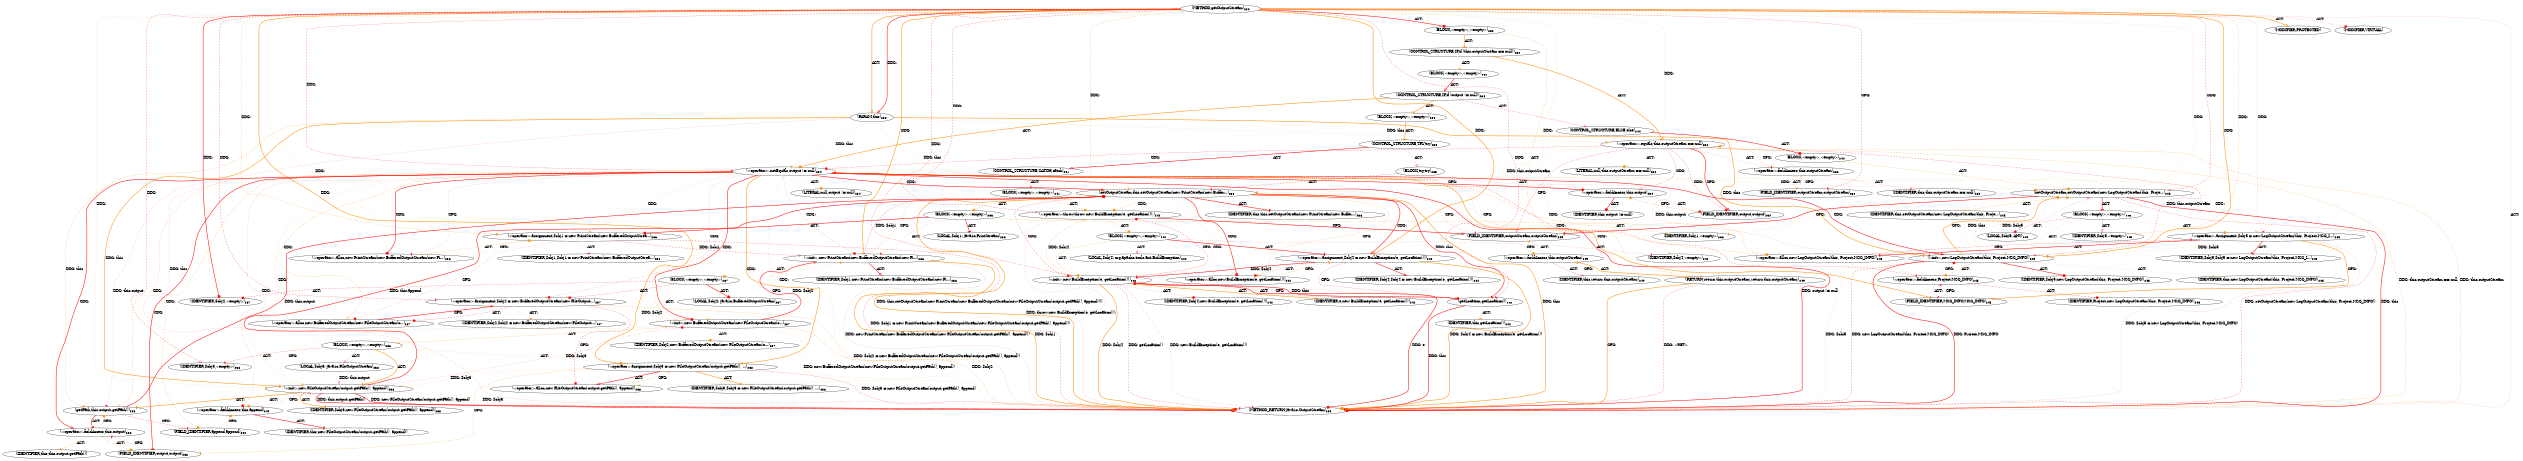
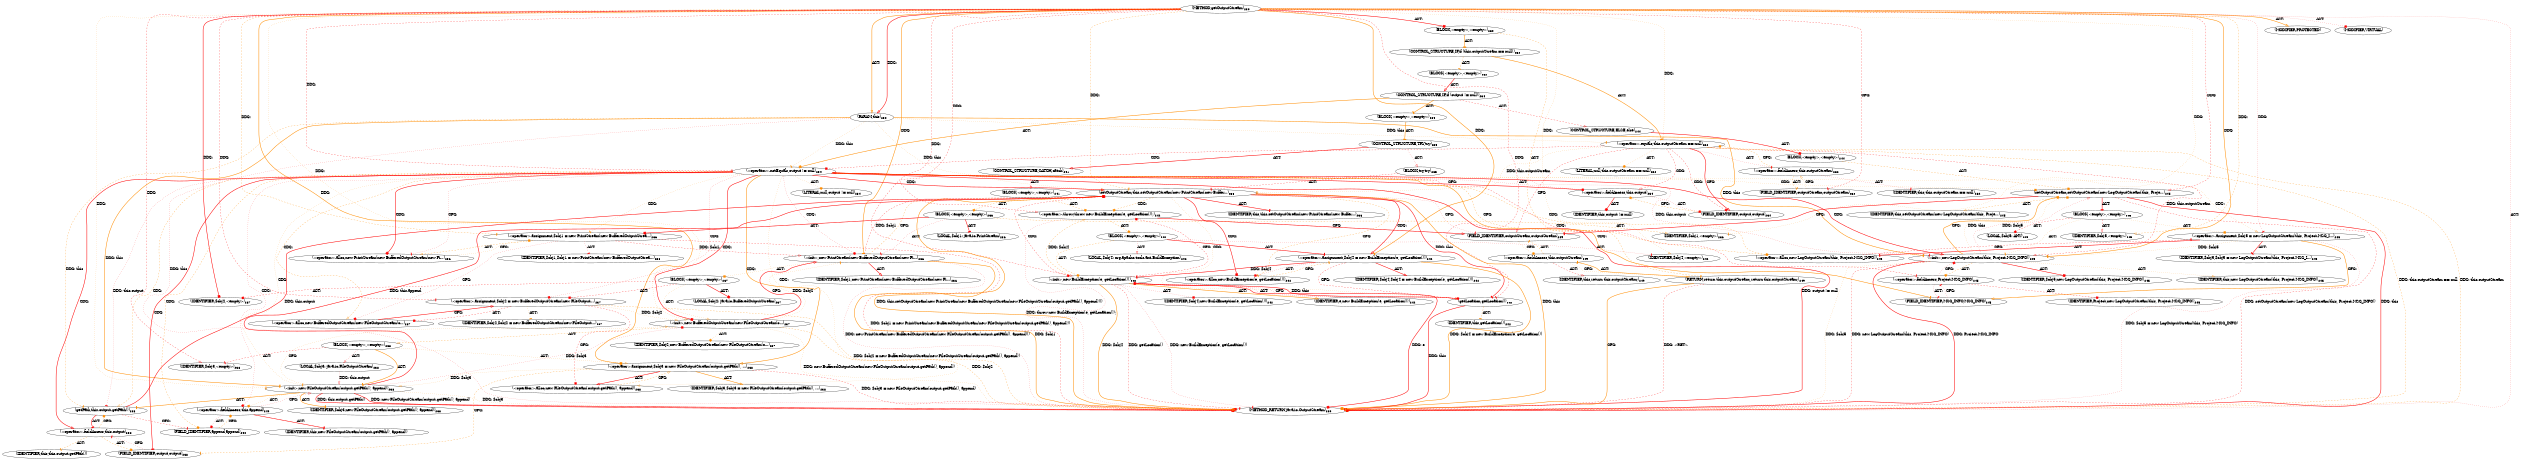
  digraph {
    edge [arrowhead=tee color=red style=dashed]
    n1 [label=<(METHOD,getOutputStream)<SUB>230</SUB>>]
    n2 [label=<(PARAM,this)<SUB>230</SUB>>]
    n3 [label=<(BLOCK,&lt;empty&gt;,&lt;empty&gt;)<SUB>230</SUB>>]
    n4 [label=<(&lt;operator&gt;.equals,this.outputStream == null)<SUB>232</SUB>>]
    n5 [label=<(FIELD_IDENTIFIER,outputStream,outputStream)<SUB>232</SUB>>]
    n6 [label=<(&lt;operator&gt;.notEquals,output != null)<SUB>234</SUB>>]
    n7 [label=<(setOutputStream,this.setOutputStream(new PrintStream(new Buffer...)<SUB>236</SUB>>]
    n8 [label=<(&lt;operator&gt;.assignment,$obj1 = new PrintStream(new BufferedOutputStrea...)<SUB>236</SUB>>]
    n9 [label=<(&lt;init&gt;,new PrintStream(new BufferedOutputStream(new Fi...)<SUB>236</SUB>>]
    n10 [label=<(&lt;operator&gt;.assignment,$obj2 = new BufferedOutputStream(new FileOutput...)<SUB>237</SUB>>]
    n11 [label=<(&lt;init&gt;,new BufferedOutputStream(new FileOutputStream(o...)<SUB>237</SUB>>]
    n12 [label=<(&lt;operator&gt;.assignment,$obj3 = new FileOutputStream(output.getPath(), ...)<SUB>238</SUB>>]
    n13 [label=<(&lt;init&gt;,new FileOutputStream(output.getPath(), append))<SUB>238</SUB>>]
    n14 [label=<(IDENTIFIER,$obj3,&lt;empty&gt;)<SUB>238</SUB>>]
    n15 [label=<(IDENTIFIER,$obj2,&lt;empty&gt;)<SUB>237</SUB>>]
    n16 [label=<(IDENTIFIER,$obj1,&lt;empty&gt;)<SUB>236</SUB>>]
    n17 [label=<(&lt;operator&gt;.throw,throw new BuildException(e, getLocation());)<SUB>242</SUB>>]
    n18 [label=<(&lt;operator&gt;.assignment,$obj4 = new BuildException(e, getLocation()))<SUB>242</SUB>>]
    n19 [label=<(&lt;init&gt;,new BuildException(e, getLocation()))<SUB>242</SUB>>]
    n20 [label=<(getLocation,getLocation())<SUB>242</SUB>>]
    n21 [label=<(IDENTIFIER,$obj4,&lt;empty&gt;)<SUB>242</SUB>>]
    n22 [label=<(setOutputStream,setOutputStream(new LogOutputStream(this, Proje...)<SUB>245</SUB>>]
    n23 [label=<(&lt;operator&gt;.assignment,$obj5 = new LogOutputStream(this, Project.MSG_I...)<SUB>245</SUB>>]
    n24 [label=<(&lt;init&gt;,new LogOutputStream(this, Project.MSG_INFO))<SUB>245</SUB>>]
    n25 [label=<(IDENTIFIER,$obj5,&lt;empty&gt;)<SUB>245</SUB>>]
    n26 [label=<(MODIFIER,PROTECTED)>]
    n27 [label=<(MODIFIER,VIRTUAL)>]
    n28 [label=<(METHOD_RETURN,java.io.OutputStream)<SUB>230</SUB>>]
    n29 [label=<(getPath,this.output.getPath())<SUB>238</SUB>>]
    n30 [label=<(CONTROL_STRUCTURE,IF,if (this.outputStream == null))<SUB>232</SUB>>]
    n31 [label=<(RETURN,return this.outputStream;,return this.outputStream;)<SUB>249</SUB>>]
    n32 [label=<(&lt;operator&gt;.fieldAccess,this.outputStream)<SUB>232</SUB>>]
    n33 [label=<(LITERAL,null,this.outputStream == null)<SUB>232</SUB>>]
    n34 [label=<(&lt;operator&gt;.fieldAccess,this.output)<SUB>234</SUB>>]
    n35 [label=<(FIELD_IDENTIFIER,output,output)<SUB>234</SUB>>]
    n36 [label=<(FIELD_IDENTIFIER,outputStream,outputStream)<SUB>249</SUB>>]
    n37 [label=<(LITERAL,null,output != null)<SUB>234</SUB>>]
    n38 [label=<(&lt;operator&gt;.alloc,new PrintStream(new BufferedOutputStream(new Fi...)<SUB>236</SUB>>]
    n39 [label=<(&lt;operator&gt;.alloc,new BufferedOutputStream(new FileOutputStream(o...)<SUB>237</SUB>>]
    n40 [label=<(&lt;operator&gt;.alloc,new FileOutputStream(output.getPath(), append))<SUB>238</SUB>>]
    n41 [label=<(&lt;operator&gt;.fieldAccess,this.output)<SUB>238</SUB>>]
    n42 [label=<(FIELD_IDENTIFIER,output,output)<SUB>238</SUB>>]
    n43 [label=<(&lt;operator&gt;.fieldAccess,this.append)<SUB>240</SUB>>]
    n44 [label=<(FIELD_IDENTIFIER,append,append)<SUB>240</SUB>>]
    n45 [label=<(&lt;operator&gt;.alloc,new LogOutputStream(this, Project.MSG_INFO))<SUB>245</SUB>>]
    n46 [label=<(&lt;operator&gt;.fieldAccess,Project.MSG_INFO)<SUB>245</SUB>>]
    n47 [label=<(FIELD_IDENTIFIER,MSG_INFO,MSG_INFO)<SUB>245</SUB>>]
    n48 [label=<(IDENTIFIER,this,this.setOutputStream(new PrintStream(new Buffer...)<SUB>236</SUB>>]
    n49 [label=<(BLOCK,&lt;empty&gt;,&lt;empty&gt;)<SUB>236</SUB>>]
    n50 [label=<(&lt;operator&gt;.alloc,new BuildException(e, getLocation()))<SUB>242</SUB>>]
    n51 [label=<(IDENTIFIER,$obj1,$obj1 = new PrintStream(new BufferedOutputStrea...)<SUB>236</SUB>>]
    n52 [label=<(IDENTIFIER,$obj1,new PrintStream(new BufferedOutputStream(new Fi...)<SUB>236</SUB>>]
    n53 [label=<(BLOCK,&lt;empty&gt;,&lt;empty&gt;)<SUB>237</SUB>>]
    n54 [label=<(IDENTIFIER,$obj2,$obj2 = new BufferedOutputStream(new FileOutput...)<SUB>237</SUB>>]
    n55 [label=<(IDENTIFIER,$obj2,new BufferedOutputStream(new FileOutputStream(o...)<SUB>237</SUB>>]
    n56 [label=<(BLOCK,&lt;empty&gt;,&lt;empty&gt;)<SUB>238</SUB>>]
    n57 [label=<(IDENTIFIER,$obj3,$obj3 = new FileOutputStream(output.getPath(), ...)<SUB>238</SUB>>]
    n58 [label=<(IDENTIFIER,$obj3,new FileOutputStream(output.getPath(), append))<SUB>238</SUB>>]
    n59 [label=<(BLOCK,&lt;empty&gt;,&lt;empty&gt;)<SUB>242</SUB>>]
    n60 [label=<(IDENTIFIER,$obj4,$obj4 = new BuildException(e, getLocation()))<SUB>242</SUB>>]
    n61 [label=<(IDENTIFIER,$obj4,new BuildException(e, getLocation()))<SUB>242</SUB>>]
    n62 [label=<(IDENTIFIER,e,new BuildException(e, getLocation()))<SUB>242</SUB>>]
    n63 [label=<(IDENTIFIER,this,getLocation())<SUB>242</SUB>>]
    n64 [label=<(IDENTIFIER,this,setOutputStream(new LogOutputStream(this, Proje...)<SUB>245</SUB>>]
    n65 [label=<(BLOCK,&lt;empty&gt;,&lt;empty&gt;)<SUB>245</SUB>>]
    n66 [label=<(IDENTIFIER,$obj5,$obj5 = new LogOutputStream(this, Project.MSG_I...)<SUB>245</SUB>>]
    n67 [label=<(IDENTIFIER,$obj5,new LogOutputStream(this, Project.MSG_INFO))<SUB>245</SUB>>]
    n68 [label=<(IDENTIFIER,this,new LogOutputStream(this, Project.MSG_INFO))<SUB>245</SUB>>]
    n69 [label=<(BLOCK,&lt;empty&gt;,&lt;empty&gt;)<SUB>232</SUB>>]
    n70 [label=<(&lt;operator&gt;.fieldAccess,this.outputStream)<SUB>249</SUB>>]
    n71 [label=<(CONTROL_STRUCTURE,IF,if (output != null))<SUB>234</SUB>>]
    n72 [label=<(IDENTIFIER,this,this.outputStream == null)<SUB>232</SUB>>]
    n73 [label=<(IDENTIFIER,this,output != null)>]
    n74 [label=<(BLOCK,&lt;empty&gt;,&lt;empty&gt;)<SUB>234</SUB>>]
    n75 [label=<(CONTROL_STRUCTURE,ELSE,else)<SUB>244</SUB>>]
    n76 [label=<(CONTROL_STRUCTURE,TRY,try)<SUB>235</SUB>>]
    n77 [label=<(BLOCK,&lt;empty&gt;,&lt;empty&gt;)<SUB>244</SUB>>]
    n78 [label=<(IDENTIFIER,this,this.output.getPath())>]
    n79 [label=<(IDENTIFIER,this,new FileOutputStream(output.getPath(), append))>]
    n80 [label=<(IDENTIFIER,Project,new LogOutputStream(this, Project.MSG_INFO))<SUB>245</SUB>>]
    n81 [label=<(BLOCK,try,try)<SUB>235</SUB>>]
    n82 [label=<(CONTROL_STRUCTURE,CATCH,catch)<SUB>241</SUB>>]
    n83 [label=<(BLOCK,&lt;empty&gt;,&lt;empty&gt;)<SUB>241</SUB>>]
    n84 [label=<(LOCAL,$obj1: java.io.PrintStream)<SUB>236</SUB>>]
    n85 [label=<(LOCAL,$obj2: java.io.BufferedOutputStream)<SUB>237</SUB>>]
    n86 [label=<(LOCAL,$obj3: java.io.FileOutputStream)<SUB>238</SUB>>]
    n87 [label=<(LOCAL,$obj4: org.apache.tools.ant.BuildException)<SUB>242</SUB>>]
    n88 [label=<(LOCAL,$obj5: ANY)<SUB>245</SUB>>]
    n89 [label=<(IDENTIFIER,this,return this.outputStream;)<SUB>249</SUB>>]
    n1 -> n2 [arrowhead=onormal color=darkorange label="AST: " style=bold]
    n1 -> n2 [arrowhead=onormal label="DDG: " style=bold]
    n1 -> n3 [arrowhead=box label="AST: " style=bold]
    n1 -> n4 [arrowhead=onormal color=darkorange label="DDG: " style=dotted]
    n1 -> n5 [label="CFG: "]
    n1 -> n6 [label="DDG: "]
    n1 -> n7 [color=darkorange label="DDG: "]
    n1 -> n8 [color=darkorange label="DDG: "]
    n1 -> n9 [color=darkorange label="DDG: " style=bold]
    n1 -> n10 [label="DDG: "]
    n1 -> n11 [arrowhead=onormal color=darkorange label="DDG: " style=dotted]
    n1 -> n12 [arrowhead=box color=darkorange label="DDG: " style=bold]
    n1 -> n13 [color=darkorange label="DDG: " style=dotted]
    n1 -> n14 [arrowhead=onormal label="DDG: "]
    n1 -> n15 [arrowhead=box label="DDG: " style=bold]
    n1 -> n16 [color=darkorange label="DDG: " style=dotted]
    n1 -> n17 [arrowhead=onormal label="DDG: "]
    n1 -> n18 [color=darkorange label="DDG: " style=bold]
    n1 -> n19 [arrowhead=onormal label="DDG: "]
    n1 -> n20 [label="DDG: "]
    n1 -> n21 [arrowhead=onormal color=darkorange label="DDG: " style=dotted]
    n1 -> n22 [arrowhead=onormal label="DDG: "]
    n1 -> n23 [label="DDG: " style=dotted]
    n1 -> n24 [color=darkorange label="DDG: " style=bold]
    n1 -> n25 [arrowhead=onormal color=darkorange label="DDG: "]
    n1 -> n26 [arrowhead=onormal color=darkorange label="AST: " style=bold]
    n1 -> n27 [arrowhead=box label="AST: " style=dotted]
    n1 -> n28 [arrowhead=onormal label="AST: " style=dotted]
    n2 -> n4 [color=darkorange label="DDG: this" style=dotted]
    n2 -> n6 [color=darkorange label="DDG: this" style=dotted]
    n2 -> n7 [color=darkorange label="DDG: this" style=dotted]
    n2 -> n13 [color=darkorange label="DDG: this" style=bold]
    n2 -> n24 [color=darkorange label="DDG: this" style=bold]
    n2 -> n28 [arrowhead=box label="DDG: this" style=dotted]
    n2 -> n29 [color=darkorange label="DDG: this"]
    n3 -> n30 [color=darkorange label="AST: " style=bold]
    n3 -> n31 [color=darkorange label="AST: "]
    n4 -> n6 [arrowhead=box label="CDG: "]
    n4 -> n7 [color=darkorange label="DDG: this.outputStream" style=dotted]
    n4 -> n24 [arrowhead=onormal label="DDG: this.outputStream"]
    n4 -> n28 [color=darkorange label="DDG: this.outputStream"]
    n4 -> n28 [arrowhead=box color=darkorange label="DDG: this.outputStream == null"]
    n4 -> n32 [label="AST: " style=dotted]
    n4 -> n33 [arrowhead=box color=darkorange label="AST: " style=dotted]
    n4 -> n34 [arrowhead=onormal label="CDG: "]
    n4 -> n35 [arrowhead=onormal label="CFG: " style=bold]
    n4 -> n35 [arrowhead=box label="CDG: "]
    n4 -> n36 [arrowhead=onormal label="CFG: "]
    n5 -> n32 [arrowhead=onormal color=darkorange label="CFG: " style=dotted]
    n6 -> n7 [arrowhead=onormal label="CDG: " style=bold]
    n6 -> n8 [color=darkorange label="CDG: " style=dotted]
    n6 -> n9 [arrowhead=box label="CDG: " style=dotted]
    n6 -> n10 [arrowhead=box label="CDG: " style=dotted]
    n6 -> n11 [arrowhead=box label="CDG: " style=bold]
    n6 -> n12 [arrowhead=onormal color=darkorange label="CDG: " style=bold]
    n6 -> n13 [color=darkorange label="CDG: " style=dotted]
    n6 -> n22 [arrowhead=box color=darkorange label="CDG: " style=dotted]
    n6 -> n23 [arrowhead=onormal color=darkorange label="CDG: " style=dotted]
    n6 -> n24 [label="DDG: this.output" style=dotted]
    n6 -> n24 [arrowhead=onormal label="CDG: " style=bold]
    n6 -> n28 [arrowhead=box label="DDG: output != null" style=bold]
    n6 -> n29 [label="DDG: this.output" style=dotted]
    n6 -> n29 [arrowhead=onormal color=darkorange label="CDG: "]
    n6 -> n34 [arrowhead=box label="AST: " style=dotted]
    n6 -> n37 [arrowhead=box color=darkorange label="AST: " style=dotted]
    n6 -> n38 [label="CFG: " style=dotted]
    n6 -> n38 [arrowhead=box label="CDG: " style=bold]
    n6 -> n39 [arrowhead=onormal color=darkorange label="CDG: "]
    n6 -> n40 [arrowhead=onormal color=darkorange label="CDG: " style=dotted]
    n6 -> n41 [arrowhead=onormal label="CDG: " style=bold]
    n6 -> n42 [label="CDG: " style=bold]
    n6 -> n43 [arrowhead=box label="CDG: " style=dotted]
    n6 -> n44 [arrowhead=box color=darkorange label="CDG: "]
    n6 -> n45 [arrowhead=onormal color=darkorange label="CFG: "]
    n6 -> n45 [arrowhead=box color=darkorange label="CDG: "]
    n6 -> n46 [label="CDG: "]
    n6 -> n47 [color=darkorange label="CDG: " style=bold]
    n7 -> n17 [arrowhead=box color=darkorange label="CDG: "]
    n7 -> n18 [arrowhead=onormal label="CDG: " style=bold]
    n7 -> n19 [arrowhead=box label="CDG: "]
    n7 -> n20 [label="DDG: this" style=bold]
    n7 -> n20 [arrowhead=onormal color=darkorange label="CDG: " style=dotted]
    n7 -> n28 [arrowhead=box color=darkorange label="DDG: this" style=bold]
    n7 -> n28 [color=darkorange label="DDG: this.setOutputStream(new PrintStream(new BufferedOutputStream(new FileOutputStream(output.getPath(), append))))" style=bold]
    n7 -> n36 [label="CFG: " style=dotted]
    n7 -> n48 [label="AST: " style=bold]
    n7 -> n49 [arrowhead=box color=darkorange label="AST: "]
    n7 -> n50 [color=darkorange label="CFG: "]
    n7 -> n50 [arrowhead=box label="CDG: " style=bold]
    n8 -> n9 [arrowhead=onormal label="DDG: $obj1"]
    n8 -> n28 [label="DDG: $obj1 = new PrintStream(new BufferedOutputStream(new FileOutputStream(output.getPath(), append)))"]
    n8 -> n38 [arrowhead=onormal color=darkorange label="AST: "]
    n8 -> n39 [arrowhead=box label="CFG: " style=dotted]
    n8 -> n51 [label="AST: " style=dotted]
    n9 -> n7 [arrowhead=box color=darkorange label="CFG: "]
    n9 -> n7 [label="DDG: $obj1"]
    n9 -> n28 [arrowhead=box color=darkorange label="DDG: $obj1" style=bold]
    n9 -> n28 [arrowhead=onormal label="DDG: new PrintStream(new BufferedOutputStream(new FileOutputStream(output.getPath(), append)))" style=dotted]
    n9 -> n52 [arrowhead=onormal label="AST: " style=bold]
    n9 -> n53 [arrowhead=box color=darkorange label="AST: " style=dotted]
    n10 -> n11 [arrowhead=onormal color=darkorange label="DDG: $obj2" style=dotted]
    n10 -> n28 [arrowhead=onormal color=darkorange label="DDG: $obj2 = new BufferedOutputStream(new FileOutputStream(output.getPath(), append))"]
    n10 -> n39 [arrowhead=box label="AST: "]
    n10 -> n40 [arrowhead=box label="CFG: "]
    n10 -> n54 [color=darkorange label="AST: " style=dotted]
    n11 -> n9 [arrowhead=onormal label="CFG: " style=bold]
    n11 -> n9 [color=darkorange label="DDG: $obj2" style=dotted]
    n11 -> n28 [arrowhead=box color=darkorange label="DDG: $obj2"]
    n11 -> n28 [arrowhead=onormal color=darkorange label="DDG: new BufferedOutputStream(new FileOutputStream(output.getPath(), append))" style=dotted]
    n11 -> n55 [arrowhead=box color=darkorange label="AST: " style=dotted]
    n11 -> n56 [arrowhead=onormal color=darkorange label="AST: "]
    n12 -> n13 [arrowhead=onormal color=darkorange label="DDG: $obj3" style=dotted]
    n12 -> n28 [label="DDG: $obj3 = new FileOutputStream(output.getPath(), append)"]
    n12 -> n40 [arrowhead=onormal label="AST: " style=bold]
    n12 -> n42 [color=darkorange label="CFG: "]
    n12 -> n57 [arrowhead=onormal color=darkorange label="AST: " style=bold]
    n13 -> n7 [arrowhead=box label="DDG: this.append" style=bold]
    n13 -> n11 [arrowhead=onormal color=darkorange label="CFG: " style=dotted]
    n13 -> n11 [arrowhead=box label="DDG: $obj3" style=dotted]
    n13 -> n28 [arrowhead=box color=darkorange label="DDG: $obj3" style=dotted]
    n13 -> n28 [arrowhead=box label="DDG: this.output.getPath()" style=bold]
    n13 -> n28 [arrowhead=box label="DDG: new FileOutputStream(output.getPath(), append)" style=bold]
    n13 -> n29 [color=darkorange label="AST: " style=bold]
    n13 -> n43 [arrowhead=box color=darkorange label="AST: " style=dotted]
    n13 -> n58 [color=darkorange label="AST: " style=bold]
    n17 -> n28 [label="DDG: throw new BuildException(e, getLocation());" style=dotted]
    n17 -> n36 [arrowhead=onormal label="CFG: " style=bold]
    n17 -> n59 [arrowhead=box color=darkorange label="AST: "]
    n18 -> n19 [label="DDG: $obj4" style=bold]
    n18 -> n20 [arrowhead=onormal label="CFG: "]
    n18 -> n28 [arrowhead=box color=darkorange label="DDG: $obj4 = new BuildException(e, getLocation())" style=bold]
    n18 -> n50 [arrowhead=box label="AST: " style=dotted]
    n18 -> n60 [arrowhead=onormal label="AST: " style=bold]
    n19 -> n17 [arrowhead=box label="CFG: "]
    n19 -> n17 [arrowhead=onormal color=darkorange label="DDG: $obj4"]
    n19 -> n20 [arrowhead=box label="AST: " style=dotted]
    n19 -> n28 [arrowhead=onormal color=darkorange label="DDG: $obj4" style=bold]
    n19 -> n28 [label="DDG: getLocation()"]
    n19 -> n28 [label="DDG: new BuildException(e, getLocation())" style=dotted]
    n19 -> n28 [arrowhead=box label="DDG: e" style=bold]
    n19 -> n61 [arrowhead=box label="AST: " style=dotted]
    n19 -> n62 [arrowhead=onormal color=darkorange label="AST: " style=bold]
    n20 -> n19 [label="CFG: " style=dotted]
    n20 -> n19 [arrowhead=box label="DDG: this" style=bold]
    n20 -> n28 [arrowhead=box label="DDG: this" style=bold]
    n20 -> n63 [color=darkorange label="AST: "]
    n22 -> n28 [label="DDG: this" style=bold]
    n22 -> n28 [arrowhead=box label="DDG: setOutputStream(new LogOutputStream(this, Project.MSG_INFO))"]
    n22 -> n36 [label="CFG: " style=bold]
    n22 -> n64 [arrowhead=onormal color=darkorange label="AST: "]
    n22 -> n65 [label="AST: " style=bold]
    n23 -> n24 [arrowhead=onormal color=darkorange label="DDG: $obj5" style=dotted]
    n23 -> n28 [label="DDG: $obj5 = new LogOutputStream(this, Project.MSG_INFO)" style=dotted]
    n23 -> n45 [label="AST: " style=bold]
    n23 -> n47 [arrowhead=onormal color=darkorange label="CFG: " style=bold]
    n23 -> n66 [label="AST: " style=bold]
    n24 -> n22 [arrowhead=box color=darkorange label="CFG: " style=bold]
    n24 -> n22 [arrowhead=box color=darkorange label="DDG: this" style=dotted]
    n24 -> n22 [arrowhead=onormal label="DDG: $obj5" style=dotted]
    n24 -> n28 [arrowhead=box color=darkorange label="DDG: $obj5" style=dotted]
    n24 -> n28 [label="DDG: Project.MSG_INFO" style=bold]
    n24 -> n28 [label="DDG: new LogOutputStream(this, Project.MSG_INFO)"]
    n24 -> n46 [arrowhead=box color=darkorange label="AST: "]
    n24 -> n67 [arrowhead=box label="AST: " style=bold]
    n24 -> n68 [arrowhead=onormal color=darkorange label="AST: " style=dotted]
    n29 -> n7 [arrowhead=box label="DDG: this.output" style=bold]
    n29 -> n41 [label="AST: " style=bold]
    n29 -> n44 [label="CFG: "]
    n30 -> n4 [color=darkorange label="AST: " style=bold]
    n30 -> n69 [color=darkorange label="AST: "]
    n31 -> n28 [color=darkorange label="CFG: " style=bold]
    n31 -> n28 [arrowhead=onormal label="DDG: &lt;RET&gt;"]
    n31 -> n70 [color=darkorange label="AST: " style=bold]
    n32 -> n4 [arrowhead=box color=darkorange label="CFG: "]
    n32 -> n5 [color=darkorange label="AST: "]
    n32 -> n72 [label="AST: " style=dotted]
    n34 -> n6 [arrowhead=onormal label="CFG: " style=bold]
    n34 -> n35 [arrowhead=box label="AST: " style=dotted]
    n34 -> n73 [arrowhead=box label="AST: " style=bold]
    n35 -> n34 [arrowhead=box color=darkorange label="CFG: "]
    n36 -> n70 [arrowhead=box color=darkorange label="CFG: " style=dotted]
    n38 -> n8 [arrowhead=box color=darkorange label="CFG: " style=dotted]
    n39 -> n10 [arrowhead=onormal label="CFG: " style=bold]
    n40 -> n12 [arrowhead=onormal color=darkorange label="CFG: "]
    n41 -> n29 [arrowhead=box color=darkorange label="CFG: "]
    n41 -> n42 [arrowhead=box color=darkorange label="AST: "]
    n41 -> n78 [color=darkorange label="AST: "]
    n42 -> n41 [label="CFG: " style=dotted]
    n43 -> n13 [arrowhead=onormal label="CFG: " style=dotted]
+   n43 -> n44 [arrowhead=box label="AST: " style=dotted]
    n43 -> n79 [label="AST: " style=bold]
    n44 -> n43 [arrowhead=box color=darkorange label="CFG: "]
    n45 -> n23 [label="CFG: "]
    n46 -> n24 [arrowhead=box label="CFG: " style=dotted]
    n46 -> n47 [label="AST: " style=dotted]
    n46 -> n80 [arrowhead=box label="AST: "]
    n47 -> n46 [label="CFG: " style=dotted]
    n49 -> n8 [arrowhead=box label="AST: " style=bold]
    n49 -> n9 [label="AST: " style=dotted]
    n49 -> n16 [arrowhead=onormal color=darkorange label="AST: "]
    n49 -> n84 [label="AST: " style=bold]
    n50 -> n18 [color=darkorange label="CFG: "]
    n53 -> n10 [arrowhead=box label="AST: "]
    n53 -> n11 [arrowhead=onormal color=darkorange label="AST: " style=dotted]
    n53 -> n15 [arrowhead=box label="AST: "]
    n53 -> n85 [arrowhead=box label="AST: " style=bold]
    n56 -> n12 [arrowhead=onormal color=darkorange label="AST: " style=dotted]
    n56 -> n13 [color=darkorange label="AST: " style=bold]
    n56 -> n14 [label="AST: "]
    n56 -> n86 [arrowhead=onormal label="AST: " style=dotted]
    n59 -> n18 [label="AST: " style=bold]
    n59 -> n19 [arrowhead=box color=darkorange label="AST: "]
    n59 -> n21 [label="AST: " style=dotted]
    n59 -> n87 [arrowhead=onormal label="AST: " style=dotted]
    n65 -> n23 [arrowhead=box color=darkorange label="AST: " style=dotted]
    n65 -> n24 [color=darkorange label="AST: " style=dotted]
    n65 -> n25 [arrowhead=onormal label="AST: "]
    n65 -> n88 [arrowhead=box label="AST: "]
    n69 -> n71 [arrowhead=onormal label="AST: " style=bold]
    n70 -> n31 [arrowhead=onormal color=darkorange label="CFG: " style=dotted]
    n70 -> n36 [color=darkorange label="AST: "]
    n70 -> n89 [arrowhead=onormal label="AST: "]
    n71 -> n6 [arrowhead=box color=darkorange label="AST: " style=bold]
    n71 -> n74 [color=darkorange label="AST: " style=bold]
    n71 -> n75 [arrowhead=onormal label="AST: "]
    n74 -> n76 [color=darkorange label="AST: " style=bold]
    n75 -> n77 [arrowhead=box label="AST: " style=bold]
    n76 -> n81 [arrowhead=onormal label="AST: " style=dotted]
    n76 -> n82 [arrowhead=onormal label="AST: " style=bold]
    n77 -> n22 [arrowhead=box color=darkorange label="AST: "]
    n81 -> n7 [label="AST: "]
    n82 -> n83 [arrowhead=onormal label="AST: "]
    n83 -> n17 [arrowhead=box color=darkorange label="AST: "]
    n86 -> n13 [arrowhead=onormal label="DDG: this.output" style=dotted]
  }
